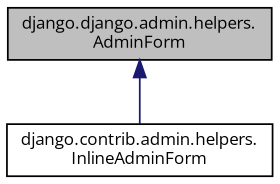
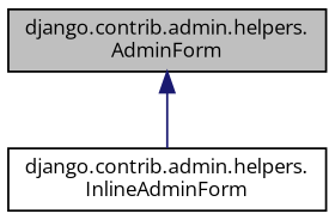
  digraph {
    fontname="Open Sans"
    node [color=black fontname="Open Sans" fontsize=10 shape=record style=filled]
-   n1 [fillcolor=grey75 fontcolor=black height=0.2 label="django.django.admin.helpers.\lAdminForm" width=0.4]
+   n1 [fillcolor=grey75 fontcolor=black height=0.2 label="django.contrib.admin.helpers.\lAdminForm" width=0.4]
    n2 [fillcolor=white height=0.2 label="django.contrib.admin.helpers.\lInlineAdminForm" width=0.4]
    n1 -> n2 [color=midnightblue dir=back fontname="Open Sans" fontsize=10 labelfontname=Helvetica labelfontsize=10 style=solid]
  }
